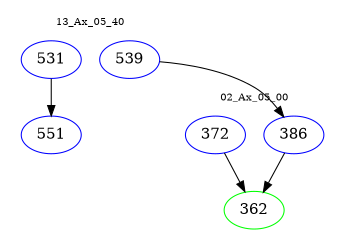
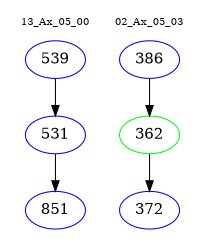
  digraph {
    node [color=blue]
    edge [color=black]
    n1 [label=539]
    n2 [label=531]
-   n3 [label=551]
+   n3 [label=851]
    n4 [label=386]
    n5 [color=green label=362]
    n6 [label=372]
    subgraph cluster_1 {
      color=white
      fontsize=10
-     label="13_Ax_05_40"
+     label="13_Ax_05_00"
      n1
      n2
      n3
    }
    subgraph cluster_2 {
      color=white
      fontsize=10
-     label="02_Ax_05_00"
+     label="02_Ax_05_03"
      n4
      n5
      n6
    }
-   n1 -> n4
+   n1 -> n2
    n2 -> n3
    n4 -> n5
-   n6 -> n5
+   n5 -> n6
  }
